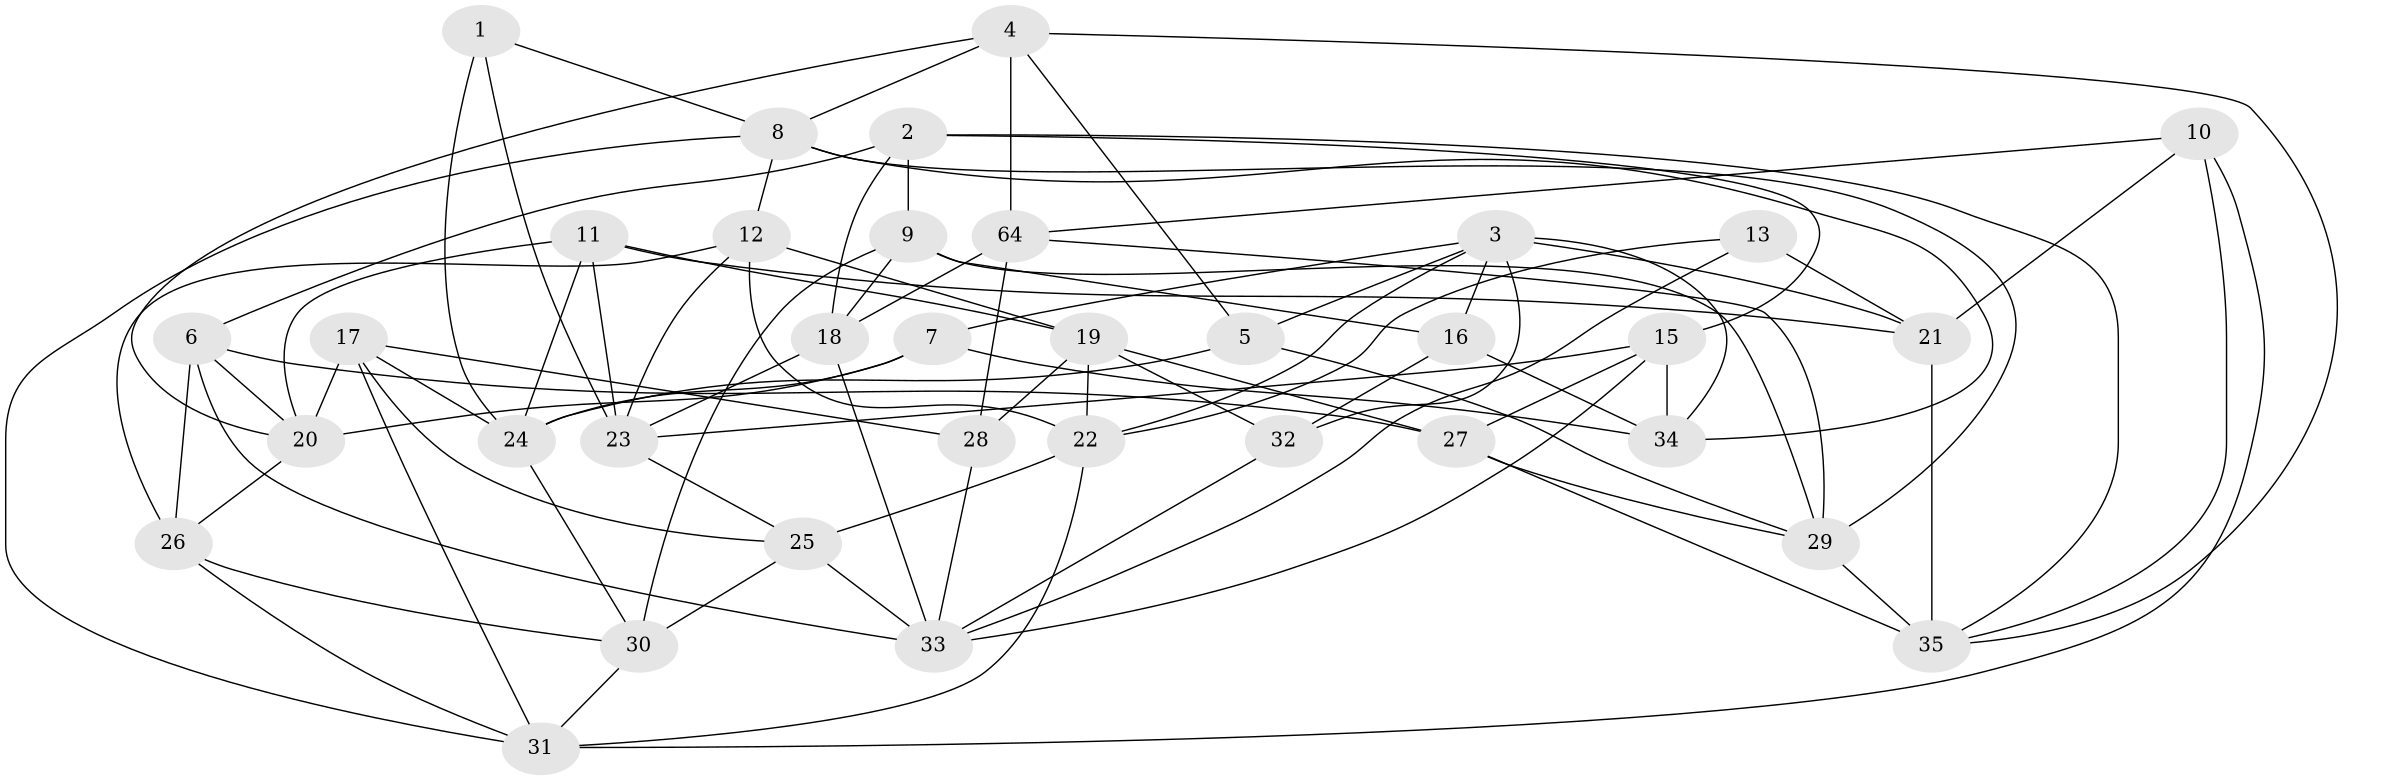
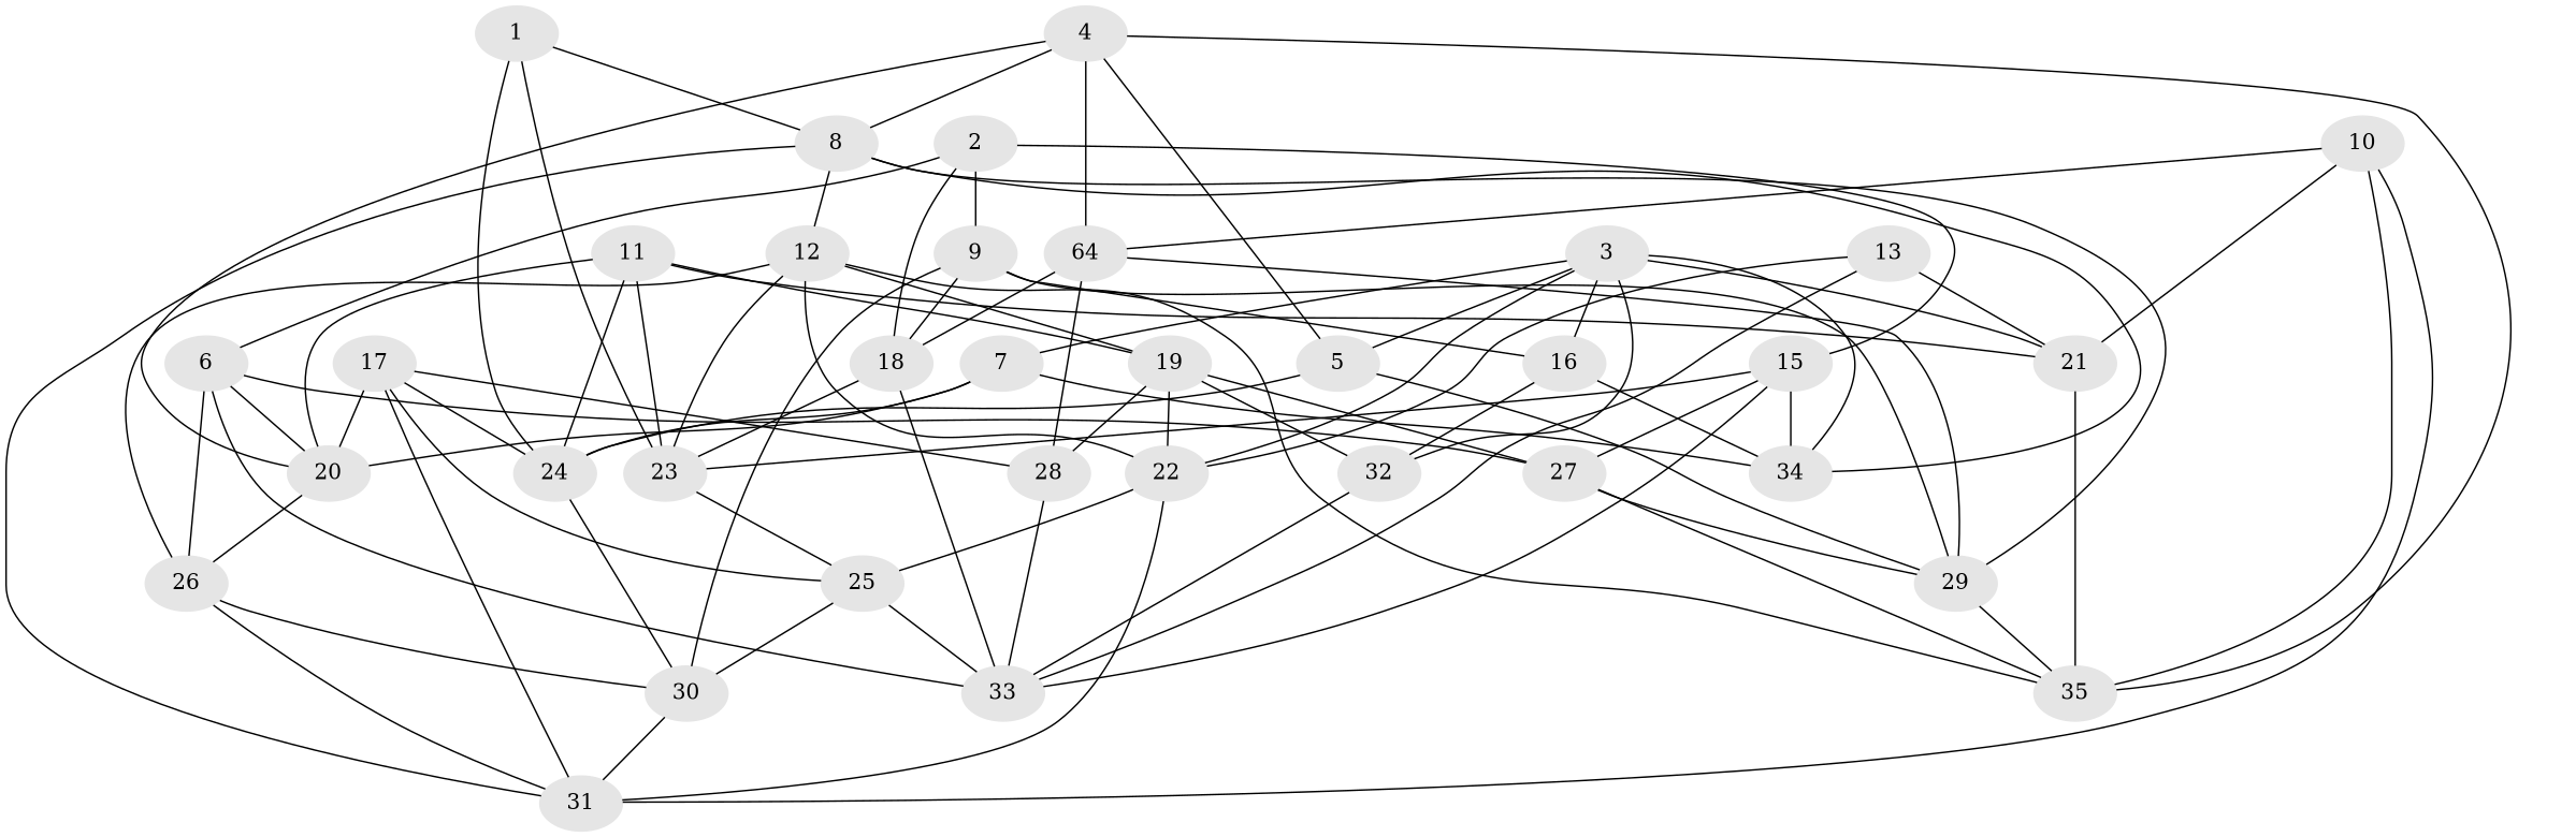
  graph {
    node [color=gray90 style=filled]
    edge [weight=1.0]
    1
    8
    23
    24
    34
    29
    12
    31
    25
    30
    2
    6
    9
    15
    18
    20
    27
    26
    33
    16
    3
    5
    7
    21
    22
    32
    35
    4
    n29 [label=64]
    28
    19
    10
    11
    13
    17
    1 -- 8
    1 -- 23 [weight=2.0]
    1 -- 24
    8 -- 34
    8 -- 29
    8 -- 12
    8 -- 31
    23 -- 25
    24 -- 30
    29 -- 35
    12 -- 23
    12 -- 26
    12 -- 22
-   2 -- 35
+   12 -- 35
    12 -- 19
    25 -- 30
    25 -- 33 [weight=2.0]
    30 -- 31
    2 -- 6
    2 -- 9
    2 -- 15
    2 -- 18
    6 -- 20
    6 -- 27
    6 -- 26 [weight=2.0]
    6 -- 33
    9 -- 29
    9 -- 30 [weight=2.0]
    9 -- 18
    9 -- 16
    15 -- 23
    15 -- 34 [weight=2.0]
    15 -- 27
    15 -- 33
    18 -- 23
    18 -- 33 [weight=2.0]
    20 -- 26
    27 -- 29
    27 -- 35
    26 -- 31
    26 -- 30
    16 -- 34
    16 -- 32
    3 -- 34
    3 -- 16
    3 -- 5
    3 -- 7
    3 -- 21
    3 -- 22
    3 -- 32 [weight=2.0]
    5 -- 24
    5 -- 29
    7 -- 24
    7 -- 34
    7 -- 20
    21 -- 35
    22 -- 31
    22 -- 25
    32 -- 33 [weight=2.0]
    4 -- 8
    4 -- 20
    4 -- 5
    4 -- 35
    4 -- n29
    n29 -- 29
    n29 -- 18
    n29 -- 28 [weight=2.0]
    28 -- 33
    19 -- 27
    19 -- 22
    19 -- 32
    19 -- 28
    10 -- 31
    10 -- 21
    10 -- 35
    10 -- n29
    11 -- 23 [weight=2.0]
    11 -- 24
    11 -- 20
    11 -- 21
    11 -- 19
    13 -- 33
    13 -- 21 [weight=2.0]
    13 -- 22
    17 -- 24
    17 -- 31
    17 -- 25
    17 -- 20
    17 -- 28 [weight=2.0]
  }
